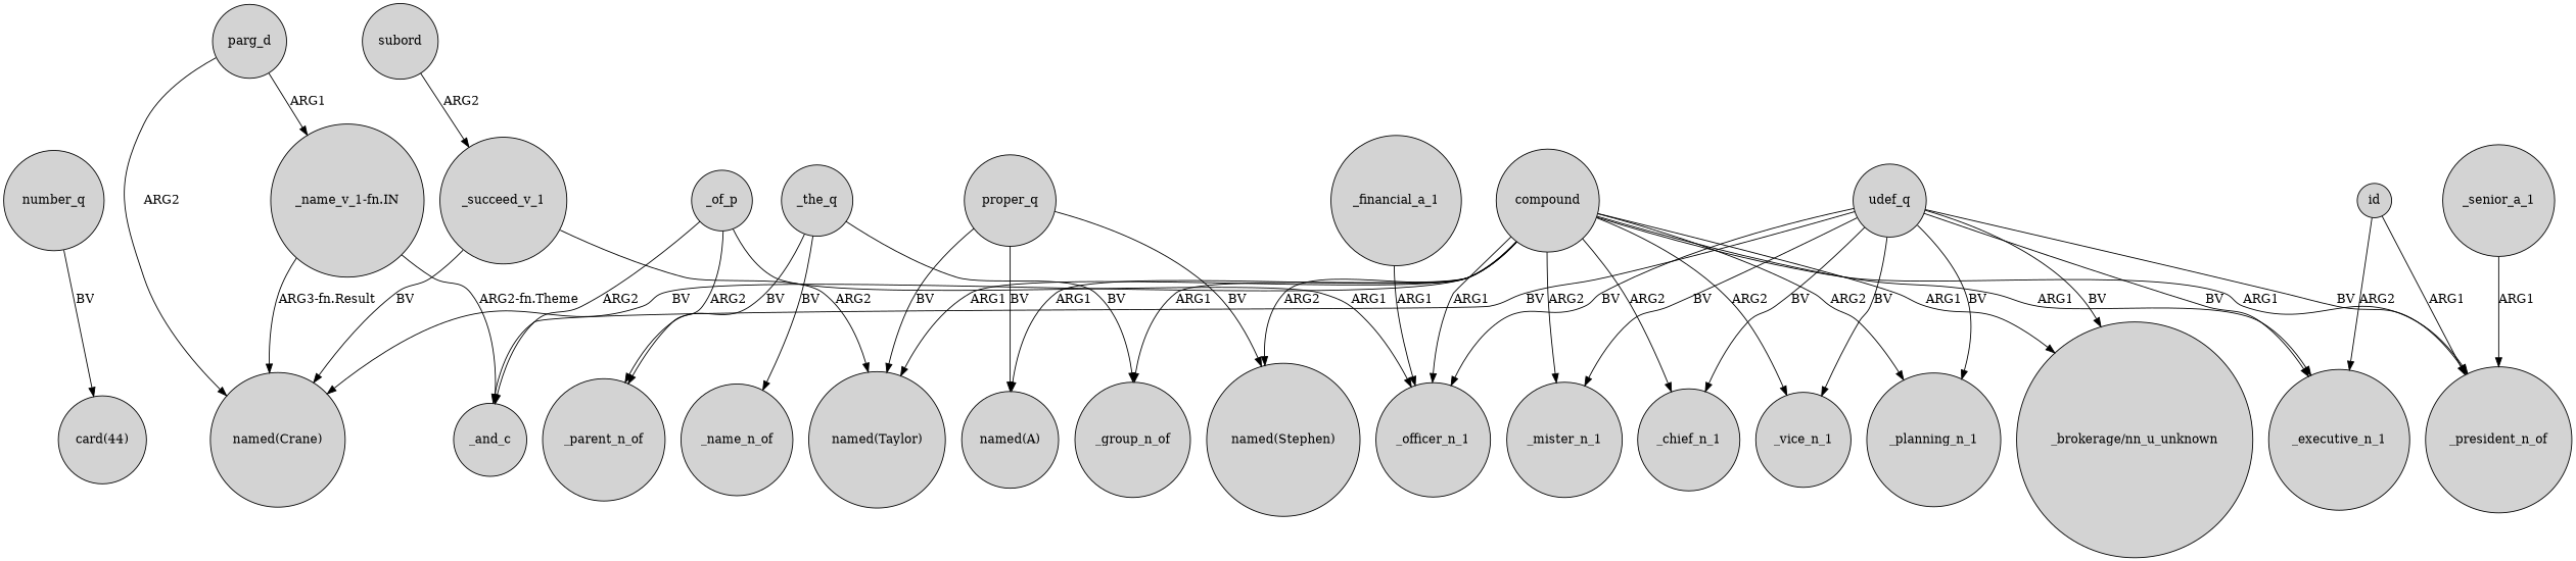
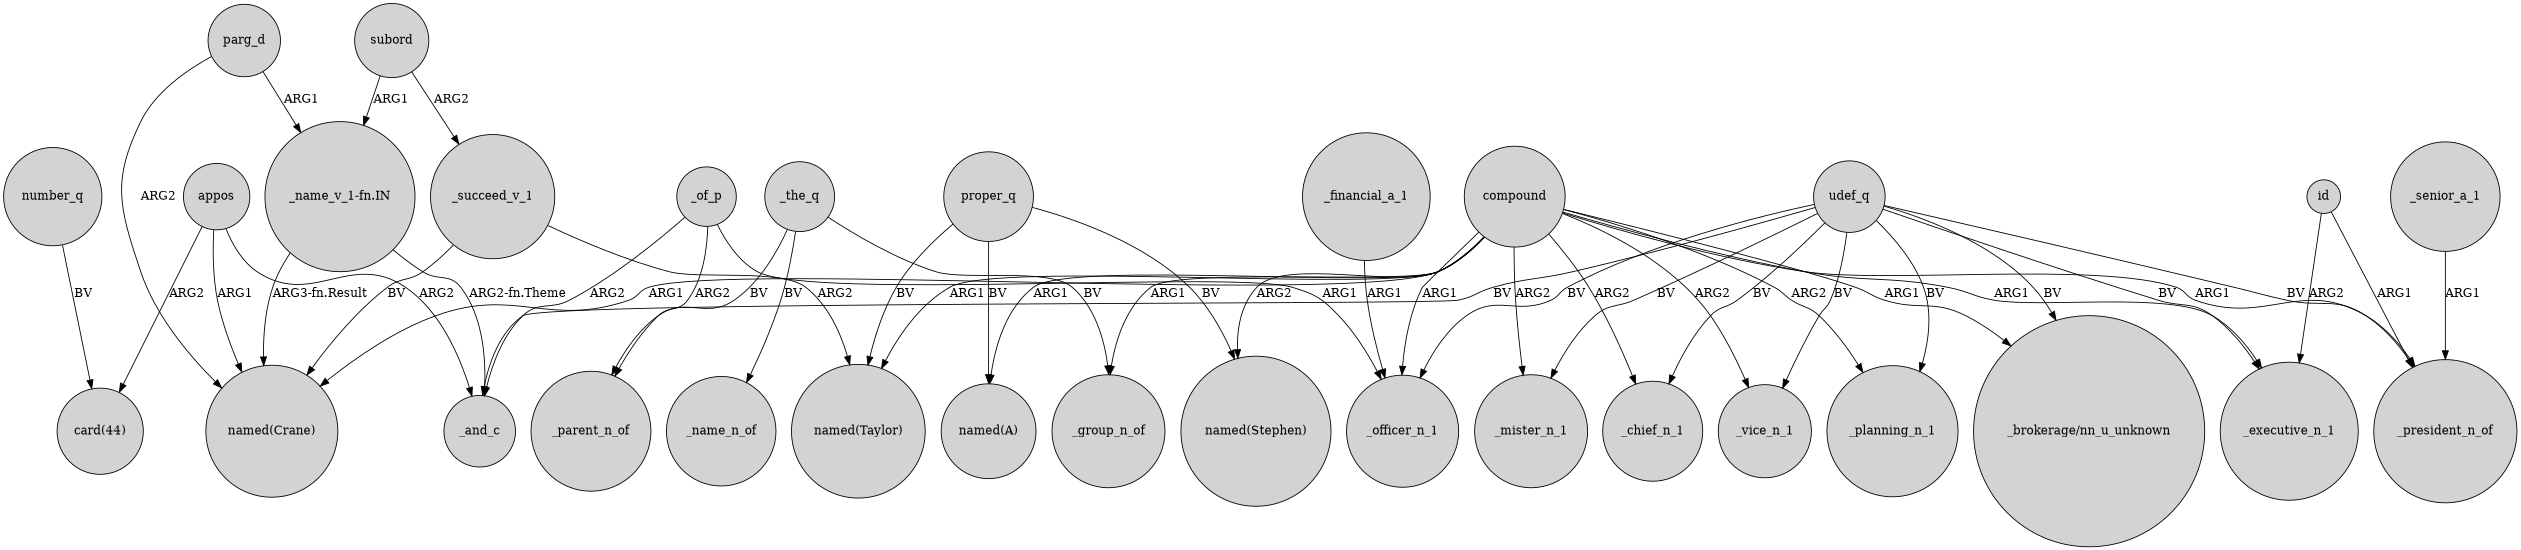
  digraph {
    node [shape=circle style=filled]
+   appos
    "named(Crane)"
    "card(44)"
    _and_c
    compound
    _vice_n_1
    _executive_n_1
    _mister_n_1
    _planning_n_1
    _president_n_of
    "named(Taylor)"
    "named(A)"
    _group_n_of
    "_brokerage/nn_u_unknown"
    _chief_n_1
    _officer_n_1
    "named(Stephen)"
    "_name_v_1-fn.IN"
    udef_q
    _of_p
    _parent_n_of
    _the_q
    n23 [label=_name_n_of]
    id
    number_q
    subord
    _succeed_v_1
    _senior_a_1
    proper_q
    parg_d
    _financial_a_1
-   compound -> "named(Crane)" [label=BV]
+   appos -> "named(Crane)" [label=ARG1]
+   appos -> "card(44)" [label=ARG2]
+   appos -> _and_c [label=ARG2]
+   compound -> "named(Crane)" [label=ARG1]
    compound -> _vice_n_1 [label=ARG2]
    compound -> _executive_n_1 [label=ARG1]
    compound -> _mister_n_1 [label=ARG2]
    compound -> _planning_n_1 [label=ARG2]
    compound -> _president_n_of [label=ARG1]
    compound -> "named(Taylor)" [label=ARG1]
    compound -> "named(A)" [label=ARG1]
    compound -> _group_n_of [label=ARG1]
    compound -> "_brokerage/nn_u_unknown" [label=ARG1]
    compound -> _chief_n_1 [label=ARG2]
    compound -> _officer_n_1 [label=ARG1]
    compound -> "named(Stephen)" [label=ARG2]
    "_name_v_1-fn.IN" -> "named(Crane)" [label="ARG3-fn.Result"]
    "_name_v_1-fn.IN" -> _and_c [label="ARG2-fn.Theme"]
    udef_q -> _and_c [label=BV]
    udef_q -> _vice_n_1 [label=BV]
    udef_q -> _executive_n_1 [label=BV]
    udef_q -> _mister_n_1 [label=BV]
    udef_q -> _planning_n_1 [label=BV]
    udef_q -> _president_n_of [label=BV]
    udef_q -> "_brokerage/nn_u_unknown" [label=BV]
    udef_q -> _chief_n_1 [label=BV]
    udef_q -> _officer_n_1 [label=BV]
    _of_p -> _and_c [label=ARG2]
    _of_p -> _officer_n_1 [label=ARG1]
    _of_p -> _parent_n_of [label=ARG2]
    _the_q -> _group_n_of [label=BV]
    _the_q -> _parent_n_of [label=BV]
    _the_q -> n23 [label=BV]
    id -> _executive_n_1 [label=ARG2]
    id -> _president_n_of [label=ARG1]
    number_q -> "card(44)" [label=BV]
+   subord -> "_name_v_1-fn.IN" [label=ARG1]
    subord -> _succeed_v_1 [label=ARG2]
    _succeed_v_1 -> "named(Crane)" [label=BV]
    _succeed_v_1 -> "named(Taylor)" [label=ARG2]
    _senior_a_1 -> _president_n_of [label=ARG1]
    proper_q -> "named(Taylor)" [label=BV]
    proper_q -> "named(A)" [label=BV]
    proper_q -> "named(Stephen)" [label=BV]
    parg_d -> "named(Crane)" [label=ARG2]
    parg_d -> "_name_v_1-fn.IN" [label=ARG1]
    _financial_a_1 -> _officer_n_1 [label=ARG1]
  }
